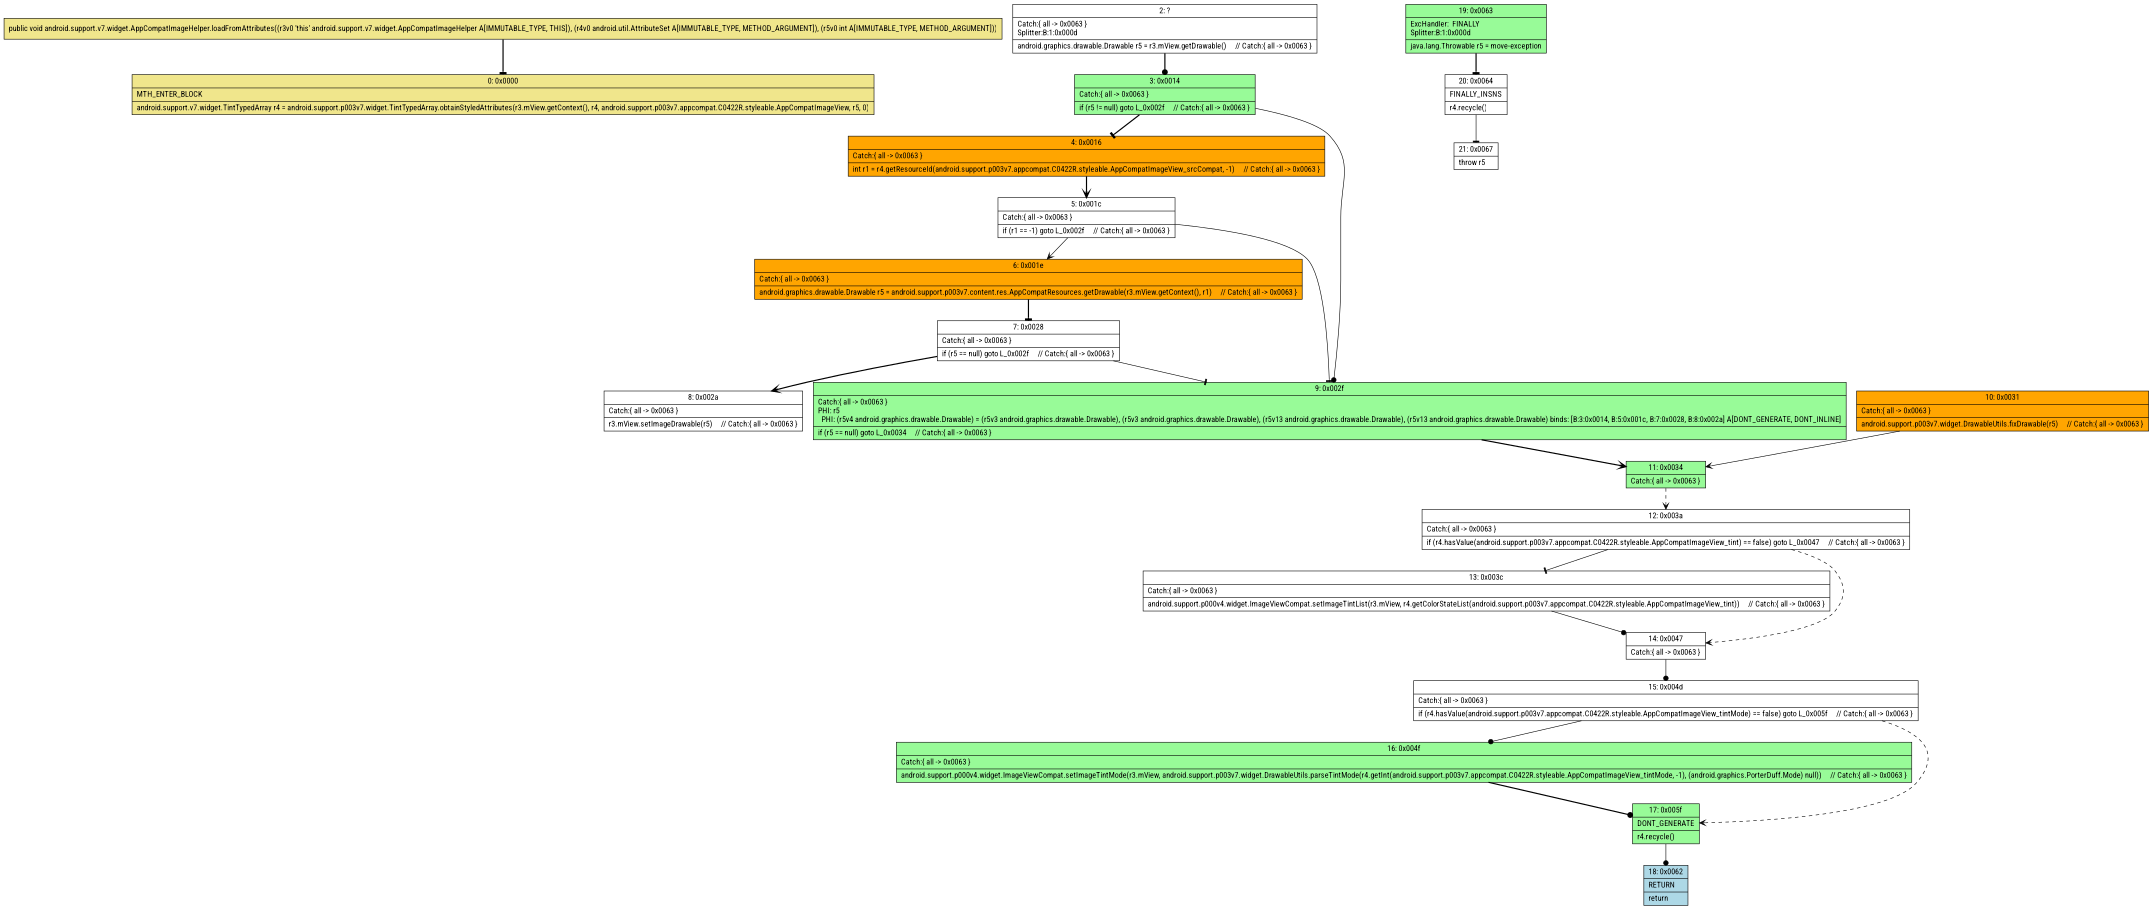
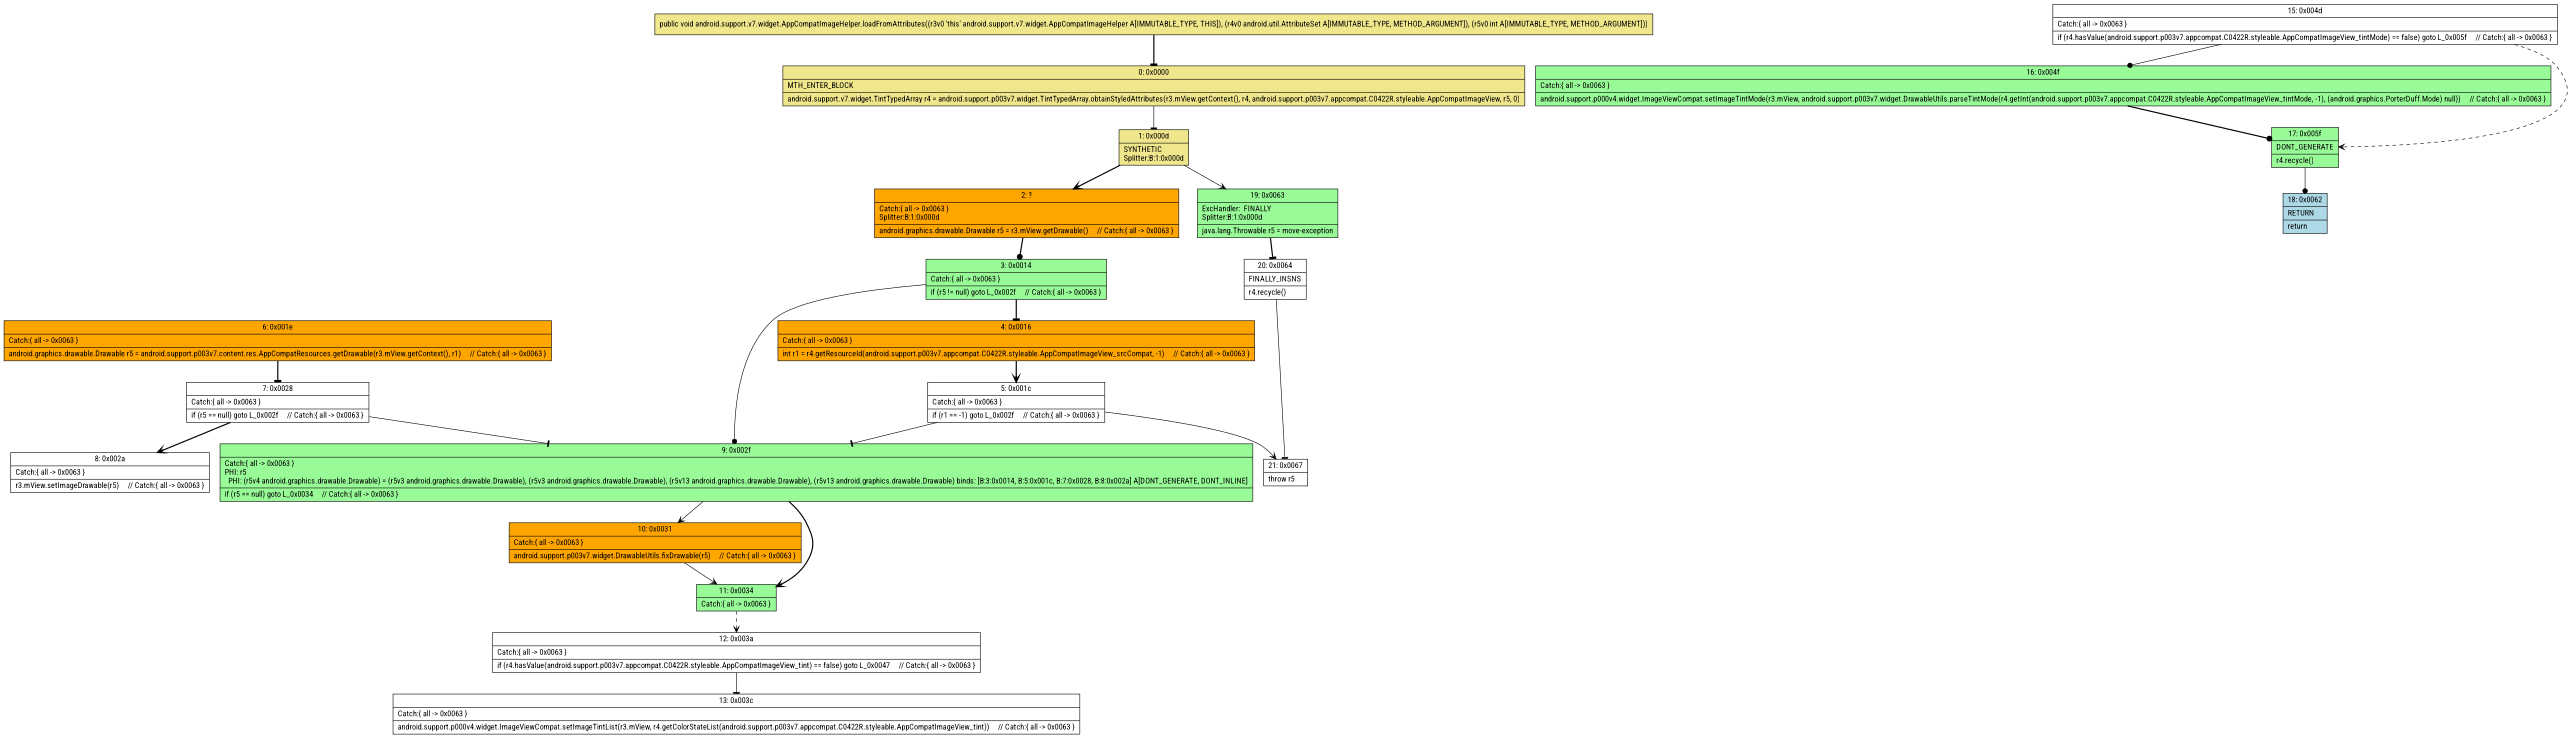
  digraph {
    fontname="Roboto Condensed"
    node [fillcolor=white fontname="Roboto Condensed" shape=record style=filled]
    edge [arrowhead=vee fontname="Roboto Condensed" style=solid]
    n1 [fillcolor=khaki label="{0\:\ 0x0000|MTH_ENTER_BLOCK\l|android.support.v7.widget.TintTypedArray r4 = android.support.p003v7.widget.TintTypedArray.obtainStyledAttributes(r3.mView.getContext(), r4, android.support.p003v7.appcompat.C0422R.styleable.AppCompatImageView, r5, 0)\l}"]
-   n3 [label="{2\:\ ?|Catch:\{ all \-\> 0x0063 \}\lSplitter:B:1:0x000d\l|android.graphics.drawable.Drawable r5 = r3.mView.getDrawable()     \/\/ Catch:\{ all \-\> 0x0063 \}\l}"]
+   n2 [fillcolor=khaki label="{1\:\ 0x000d|SYNTHETIC\lSplitter:B:1:0x000d\l}"]
+   n3 [fillcolor=orange label="{2\:\ ?|Catch:\{ all \-\> 0x0063 \}\lSplitter:B:1:0x000d\l|android.graphics.drawable.Drawable r5 = r3.mView.getDrawable()     \/\/ Catch:\{ all \-\> 0x0063 \}\l}"]
    n4 [fillcolor=palegreen label="{19\:\ 0x0063|ExcHandler:  FINALLY\lSplitter:B:1:0x000d\l|java.lang.Throwable r5 = move\-exception\l}"]
    n5 [fillcolor=palegreen label="{3\:\ 0x0014|Catch:\{ all \-\> 0x0063 \}\l|if (r5 != null) goto L_0x002f     \/\/ Catch:\{ all \-\> 0x0063 \}\l}"]
    n6 [label="{20\:\ 0x0064|FINALLY_INSNS\l|r4.recycle()\l}"]
    n7 [fillcolor=orange label="{4\:\ 0x0016|Catch:\{ all \-\> 0x0063 \}\l|int r1 = r4.getResourceId(android.support.p003v7.appcompat.C0422R.styleable.AppCompatImageView_srcCompat, \-1)     \/\/ Catch:\{ all \-\> 0x0063 \}\l}"]
    n8 [fillcolor=palegreen label="{9\:\ 0x002f|Catch:\{ all \-\> 0x0063 \}\lPHI: r5 \l  PHI: (r5v4 android.graphics.drawable.Drawable) = (r5v3 android.graphics.drawable.Drawable), (r5v3 android.graphics.drawable.Drawable), (r5v13 android.graphics.drawable.Drawable), (r5v13 android.graphics.drawable.Drawable) binds: [B:3:0x0014, B:5:0x001c, B:7:0x0028, B:8:0x002a] A[DONT_GENERATE, DONT_INLINE]\l|if (r5 == null) goto L_0x0034     \/\/ Catch:\{ all \-\> 0x0063 \}\l}"]
    n9 [label="{5\:\ 0x001c|Catch:\{ all \-\> 0x0063 \}\l|if (r1 == \-1) goto L_0x002f     \/\/ Catch:\{ all \-\> 0x0063 \}\l}"]
    n10 [fillcolor=orange label="{10\:\ 0x0031|Catch:\{ all \-\> 0x0063 \}\l|android.support.p003v7.widget.DrawableUtils.fixDrawable(r5)     \/\/ Catch:\{ all \-\> 0x0063 \}\l}"]
    n11 [fillcolor=palegreen label="{11\:\ 0x0034|Catch:\{ all \-\> 0x0063 \}\l}"]
    n12 [fillcolor=orange label="{6\:\ 0x001e|Catch:\{ all \-\> 0x0063 \}\l|android.graphics.drawable.Drawable r5 = android.support.p003v7.content.res.AppCompatResources.getDrawable(r3.mView.getContext(), r1)     \/\/ Catch:\{ all \-\> 0x0063 \}\l}"]
    n13 [label="{7\:\ 0x0028|Catch:\{ all \-\> 0x0063 \}\l|if (r5 == null) goto L_0x002f     \/\/ Catch:\{ all \-\> 0x0063 \}\l}"]
    n14 [label="{8\:\ 0x002a|Catch:\{ all \-\> 0x0063 \}\l|r3.mView.setImageDrawable(r5)     \/\/ Catch:\{ all \-\> 0x0063 \}\l}"]
    n15 [label="{12\:\ 0x003a|Catch:\{ all \-\> 0x0063 \}\l|if (r4.hasValue(android.support.p003v7.appcompat.C0422R.styleable.AppCompatImageView_tint) == false) goto L_0x0047     \/\/ Catch:\{ all \-\> 0x0063 \}\l}"]
    n16 [label="{13\:\ 0x003c|Catch:\{ all \-\> 0x0063 \}\l|android.support.p000v4.widget.ImageViewCompat.setImageTintList(r3.mView, r4.getColorStateList(android.support.p003v7.appcompat.C0422R.styleable.AppCompatImageView_tint))     \/\/ Catch:\{ all \-\> 0x0063 \}\l}"]
-   n17 [label="{14\:\ 0x0047|Catch:\{ all \-\> 0x0063 \}\l}"]
    n18 [label="{15\:\ 0x004d|Catch:\{ all \-\> 0x0063 \}\l|if (r4.hasValue(android.support.p003v7.appcompat.C0422R.styleable.AppCompatImageView_tintMode) == false) goto L_0x005f     \/\/ Catch:\{ all \-\> 0x0063 \}\l}"]
    n19 [fillcolor=palegreen label="{16\:\ 0x004f|Catch:\{ all \-\> 0x0063 \}\l|android.support.p000v4.widget.ImageViewCompat.setImageTintMode(r3.mView, android.support.p003v7.widget.DrawableUtils.parseTintMode(r4.getInt(android.support.p003v7.appcompat.C0422R.styleable.AppCompatImageView_tintMode, \-1), (android.graphics.PorterDuff.Mode) null))     \/\/ Catch:\{ all \-\> 0x0063 \}\l}"]
    n20 [fillcolor=palegreen label="{17\:\ 0x005f|DONT_GENERATE\l|r4.recycle()\l}"]
    n21 [fillcolor=lightblue label="{18\:\ 0x0062|RETURN\l|return\l}"]
    n22 [label="{21\:\ 0x0067|throw r5\l}"]
    n23 [fillcolor=khaki label="{public void android.support.v7.widget.AppCompatImageHelper.loadFromAttributes((r3v0 'this' android.support.v7.widget.AppCompatImageHelper A[IMMUTABLE_TYPE, THIS]), (r4v0 android.util.AttributeSet A[IMMUTABLE_TYPE, METHOD_ARGUMENT]), (r5v0 int A[IMMUTABLE_TYPE, METHOD_ARGUMENT])) }"]
+   n1 -> n2 [arrowhead=tee]
+   n2 -> n3 [style=bold]
+   n2 -> n4
    n3 -> n5 [arrowhead=dot style=bold]
    n4 -> n6 [arrowhead=tee style=bold]
    n5 -> n7 [arrowhead=tee style=bold]
    n5 -> n8 [arrowhead=dot]
    n6 -> n22 [arrowhead=tee]
    n7 -> n9 [style=bold]
+   n8 -> n10
    n8 -> n11 [style=bold]
    n9 -> n8 [arrowhead=tee]
-   n9 -> n12
+   n9 -> n22
    n10 -> n11
    n11 -> n15 [style=dashed]
    n12 -> n13 [arrowhead=tee style=bold]
    n13 -> n8 [arrowhead=tee]
    n13 -> n14 [style=bold]
    n15 -> n16 [arrowhead=tee]
-   n15 -> n17 [style=dashed]
-   n16 -> n17 [arrowhead=dot]
-   n17 -> n18 [arrowhead=dot]
    n18 -> n19 [arrowhead=dot]
    n18 -> n20 [style=dashed]
    n19 -> n20 [arrowhead=dot style=bold]
    n20 -> n21 [arrowhead=dot]
    n23 -> n1 [arrowhead=tee style=bold]
  }
